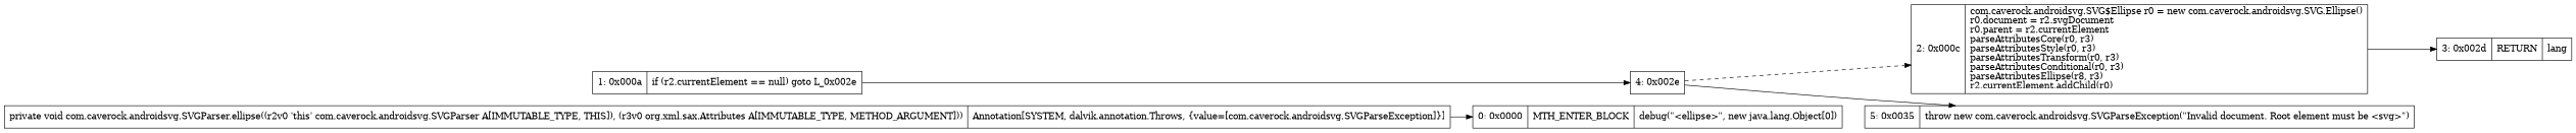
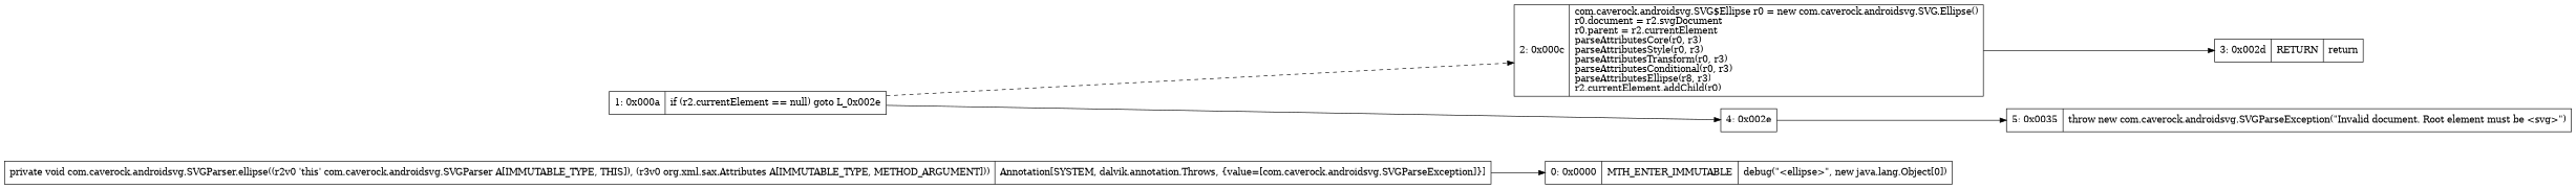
  digraph {
    rankdir=LR
    node [shape=record]
-   n1 [label="{0\:\ 0x0000|MTH_ENTER_BLOCK\l|debug(\"\<ellipse\>\", new java.lang.Object[0])\l}"]
+   n1 [label="{0\:\ 0x0000|MTH_ENTER_IMMUTABLE\l|debug(\"\<ellipse\>\", new java.lang.Object[0])\l}"]
    n2 [label="{1\:\ 0x000a|if (r2.currentElement == null) goto L_0x002e\l}"]
    n3 [label="{2\:\ 0x000c|com.caverock.androidsvg.SVG$Ellipse r0 = new com.caverock.androidsvg.SVG.Ellipse()\lr0.document = r2.svgDocument\lr0.parent = r2.currentElement\lparseAttributesCore(r0, r3)\lparseAttributesStyle(r0, r3)\lparseAttributesTransform(r0, r3)\lparseAttributesConditional(r0, r3)\lparseAttributesEllipse(r8, r3)\lr2.currentElement.addChild(r0)\l}"]
    n4 [label="{4\:\ 0x002e}"]
-   n5 [label="{3\:\ 0x002d|RETURN\l|lang\l}"]
+   n5 [label="{3\:\ 0x002d|RETURN\l|return\l}"]
    n6 [label="{5\:\ 0x0035|throw new com.caverock.androidsvg.SVGParseException(\"Invalid document. Root element must be \<svg\>\")\l}"]
    n7 [label="{private void com.caverock.androidsvg.SVGParser.ellipse((r2v0 'this' com.caverock.androidsvg.SVGParser A[IMMUTABLE_TYPE, THIS]), (r3v0 org.xml.sax.Attributes A[IMMUTABLE_TYPE, METHOD_ARGUMENT]))  | Annotation[SYSTEM, dalvik.annotation.Throws, \{value=[com.caverock.androidsvg.SVGParseException]\}]\l}"]
-   n4 -> n3 [style=dashed]
+   n2 -> n3 [style=dashed]
    n2 -> n4
    n3 -> n5
    n4 -> n6
    n7 -> n1
  }
